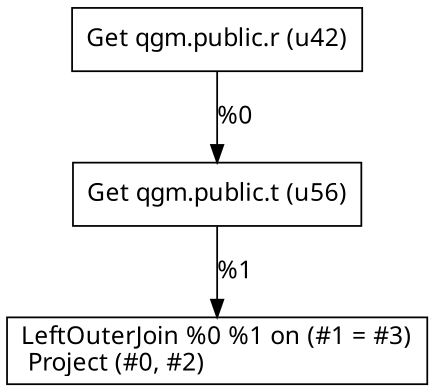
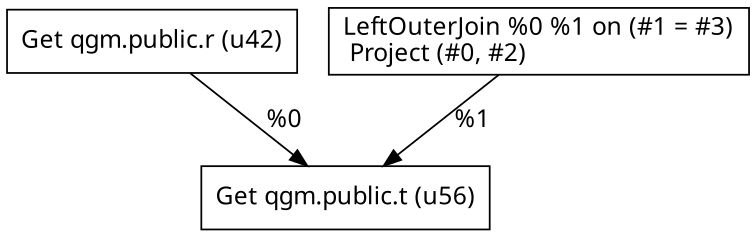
  digraph {
    fontname="Noto Sans"
    node [fontname="Noto Sans" shape=record]
    edge [fontname="Noto Sans"]
    n1 [label=" Get qgm.public.r (u42)\l"]
    n2 [label=" Get qgm.public.t (u56)\l"]
    n3 [label=" LeftOuterJoin %0 %1 on (#1 = #3)\l Project (#0, #2)\l"]
    n1 -> n2 [label="%0\l"]
-   n2 -> n3 [label="%1\l"]
+   n3 -> n2 [label="%1\l"]
  }
